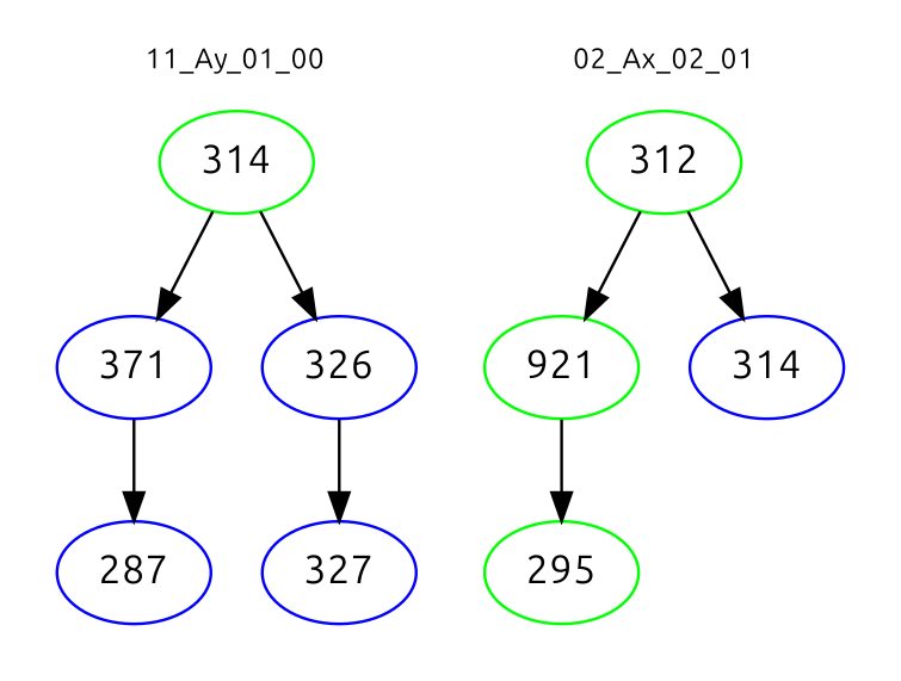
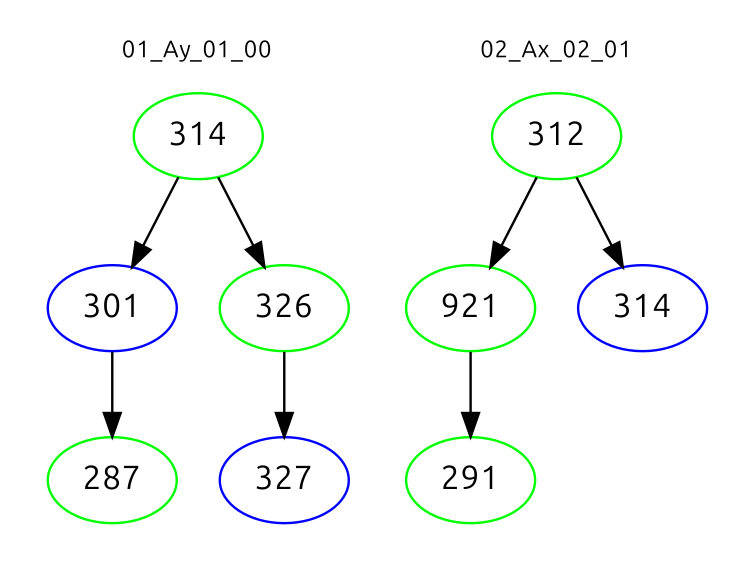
  digraph {
    fontname=Ubuntu
    node [color=green fontname=Ubuntu]
    edge [color=black fontname=Ubuntu]
    n1 [label=314]
-   n2 [color=blue label=371]
-   n3 [color=blue label=326]
-   n4 [color=blue label=287]
+   n2 [color=blue label=301]
+   n3 [label=326]
+   n4 [label=287]
    n5 [color=blue label=327]
    n6 [label=312]
    n7 [label=921]
    n8 [color=blue label=314]
-   n9 [label=295]
+   n9 [label=291]
    subgraph cluster_1 {
      color=white
      fontsize=10
-     label="11_Ay_01_00"
+     label="01_Ay_01_00"
      n1
      n2
      n3
      n4
      n5
    }
    subgraph cluster_2 {
      color=white
      fontsize=10
      label="02_Ax_02_01"
      n6
      n7
      n8
      n9
    }
    n1 -> n2
    n1 -> n3
    n2 -> n4
    n3 -> n5
    n6 -> n7
    n6 -> n8
    n7 -> n9
  }
